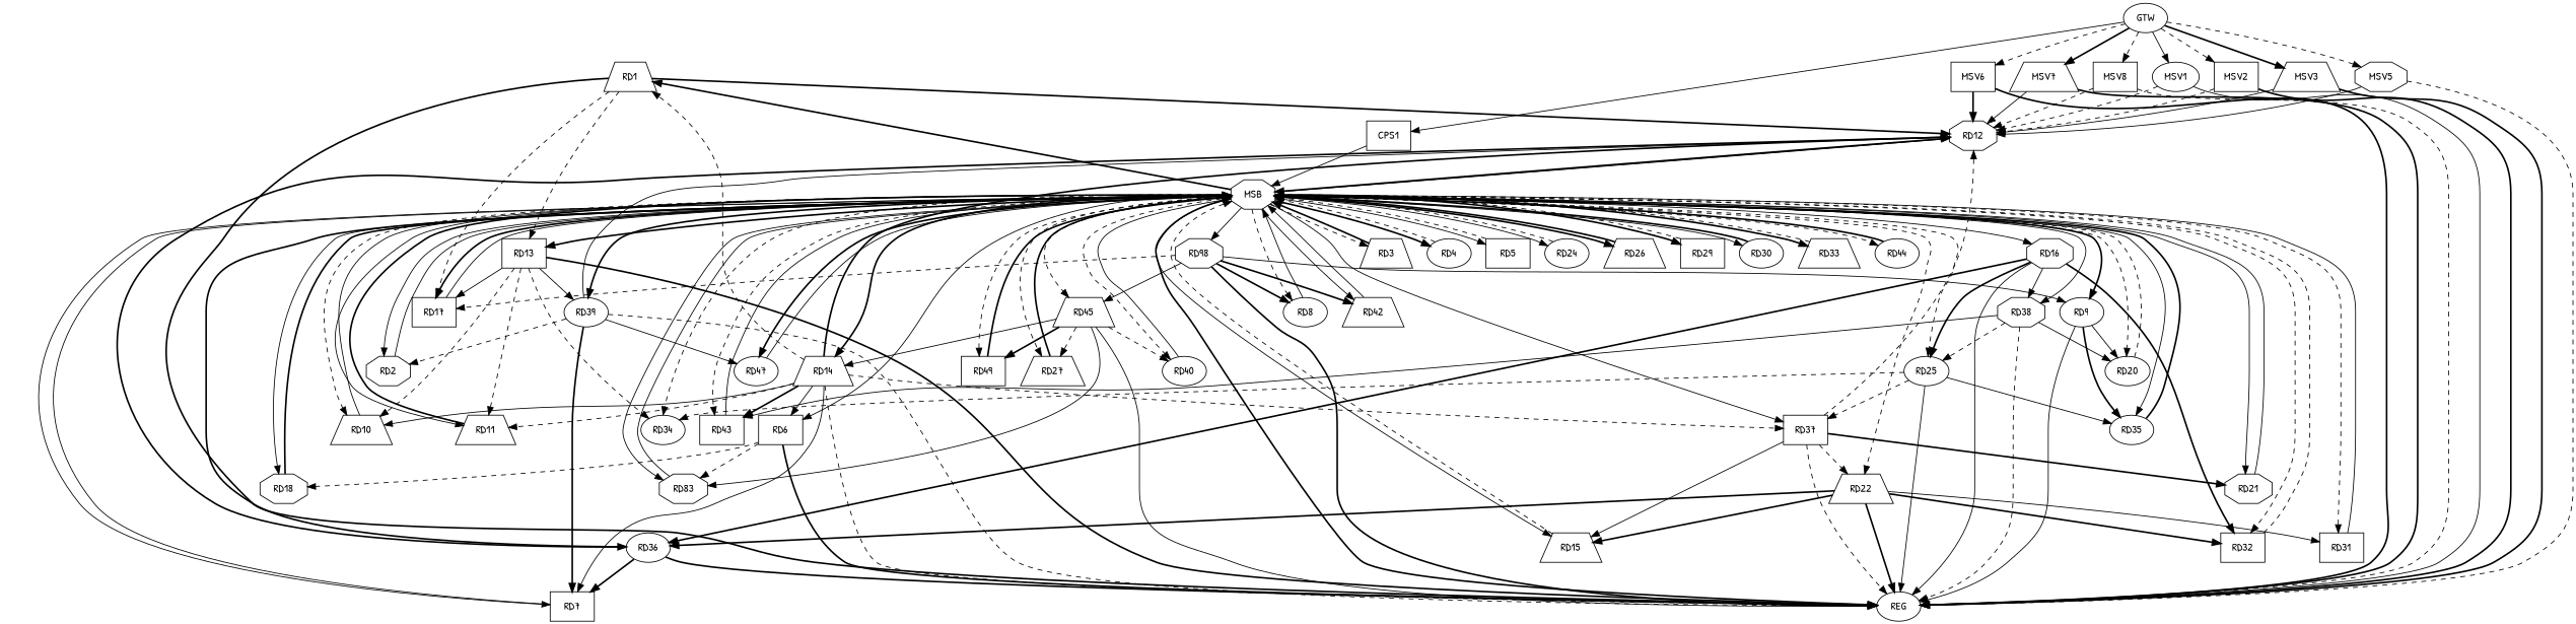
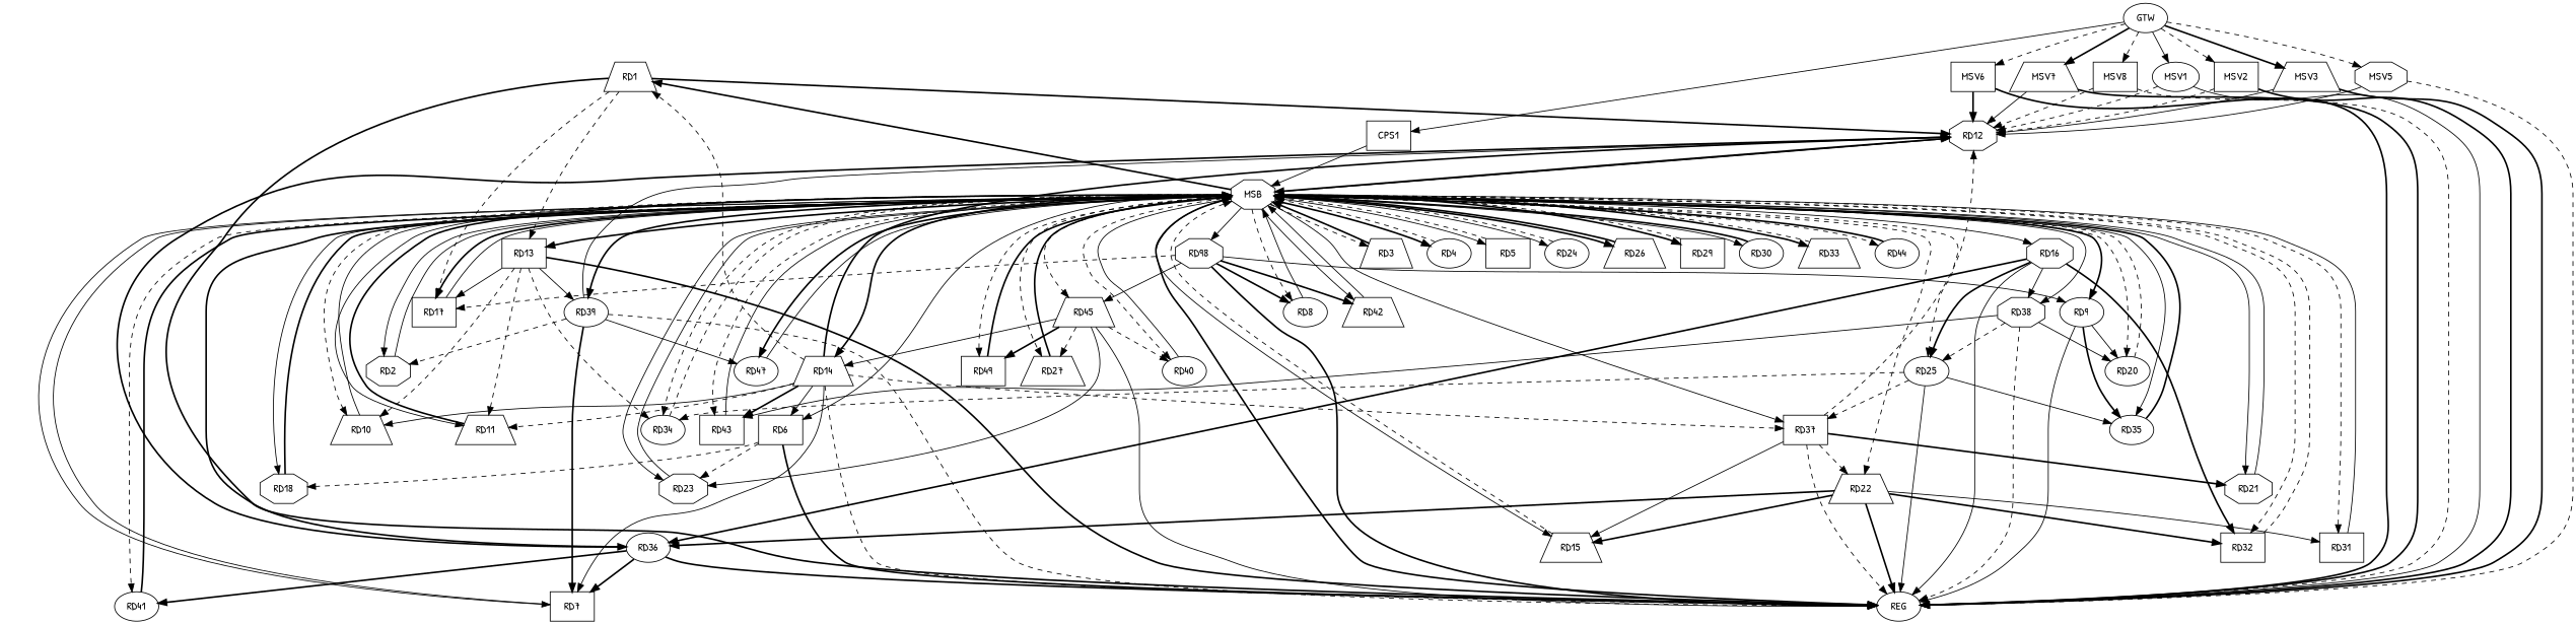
  strict digraph {
    fontname="Patrick Hand"
    node [fontname="Patrick Hand" shape=ellipse]
    edge [fontname="Patrick Hand" style=solid]
    n1 [label=RD1 shape=trapezium]
    n2 [label=RD12 shape=octagon]
    n3 [label=RD13 shape=box]
    n4 [label=RD17 shape=box]
    n5 [label=REG]
    n6 [label=MSB shape=octagon]
    n7 [label=RD10 shape=trapezium]
    n8 [label=RD11 shape=trapezium]
    n9 [label=RD34]
    n10 [label=RD39]
    n11 [label=RD2 shape=octagon]
    n12 [label=RD3 shape=trapezium]
    n13 [label=RD4]
    n14 [label=RD5 shape=box]
    n15 [label=RD6 shape=box]
    n16 [label=RD18 shape=octagon]
-   n17 [label=RD83 shape=octagon]
+   n17 [label=RD23 shape=octagon]
    n18 [label=RD7 shape=box]
    n19 [label=RD8]
    n20 [label=RD9]
    n21 [label=RD20]
    n22 [label=RD35]
    n23 [label=RD14 shape=trapezium]
    n24 [label=RD37 shape=box]
    n25 [label=RD43 shape=box]
    n26 [label=RD15 shape=trapezium]
    n27 [label=RD16 shape=octagon]
    n28 [label=RD25]
    n29 [label=RD32 shape=box]
    n30 [label=RD36]
    n31 [label=RD38 shape=octagon]
    n32 [label=RD49 shape=box]
    n33 [label=RD21 shape=octagon]
    n34 [label=RD22 shape=trapezium]
    n35 [label=RD31 shape=box]
    n36 [label=RD24]
    n37 [label=RD26 shape=trapezium]
    n38 [label=RD27 shape=trapezium]
    n39 [label=RD98 shape=octagon]
    n40 [label=RD42 shape=trapezium]
    n41 [label=RD45 shape=trapezium]
    n42 [label=RD29 shape=box]
    n43 [label=RD30]
    n44 [label=RD33 shape=trapezium]
+   n45 [label=RD41]
    n46 [label=RD47]
    n47 [label=RD40]
    n48 [label=RD44]
    n49 [label=CPS1 shape=box]
    n50 [label=GTW]
    n51 [label=MSV1]
    n52 [label=MSV2 shape=box]
    n53 [label=MSV3 shape=trapezium]
    n54 [label=MSV5 shape=octagon]
    n55 [label=MSV6 shape=box]
    n56 [label=MSV7 shape=trapezium]
    n57 [label=MSV8 shape=box]
    n1 -> n2 [style=bold]
    n1 -> n3 [style=dashed]
    n1 -> n4 [style=dashed]
    n1 -> n5 [style=bold]
    n2 -> n6 [style=bold]
    n3 -> n4
    n3 -> n5 [style=bold]
    n3 -> n7 [style=dashed]
    n3 -> n8 [style=dashed]
    n3 -> n9 [style=dashed]
    n3 -> n10
    n4 -> n6
    n6 -> n1 [style=bold]
    n6 -> n2
    n6 -> n3 [style=bold]
    n6 -> n4 [style=bold]
    n6 -> n5 [style=bold]
    n6 -> n7 [style=dashed]
    n6 -> n8
    n6 -> n9 [style=dashed]
    n6 -> n10 [style=bold]
    n6 -> n11
    n6 -> n12 [style=dashed]
    n6 -> n13 [style=bold]
    n6 -> n14
    n6 -> n15
    n6 -> n16
    n6 -> n17
    n6 -> n18
    n6 -> n19 [style=dashed]
    n6 -> n20 [style=bold]
    n6 -> n21 [style=dashed]
    n6 -> n22
    n6 -> n23 [style=bold]
    n6 -> n24
    n6 -> n25 [style=dashed]
    n6 -> n26
    n6 -> n27
    n6 -> n28 [style=dashed]
    n6 -> n29 [style=dashed]
    n6 -> n30 [style=bold]
    n6 -> n31
    n6 -> n32 [style=dashed]
    n6 -> n33
    n6 -> n34 [style=dashed]
    n6 -> n35 [style=dashed]
    n6 -> n36
    n6 -> n37 [style=bold]
    n6 -> n38 [style=dashed]
    n6 -> n39
    n6 -> n40
    n6 -> n41 [style=dashed]
    n6 -> n42 [style=bold]
    n6 -> n43
    n6 -> n44 [style=bold]
+   n6 -> n45 [style=dashed]
    n6 -> n46 [style=bold]
    n6 -> n47 [style=dashed]
    n6 -> n48 [style=dashed]
    n7 -> n6
    n8 -> n6 [style=bold]
+   n9 -> n6 [style=dashed]
    n10 -> n2
    n10 -> n5 [style=dashed]
    n10 -> n11 [style=dashed]
    n10 -> n18 [style=bold]
    n10 -> n46
    n11 -> n6
    n12 -> n6 [style=bold]
    n13 -> n6 [style=dashed]
    n14 -> n6 [style=dashed]
    n15 -> n5 [style=bold]
    n15 -> n16 [style=dashed]
    n15 -> n17 [style=dashed]
    n16 -> n6 [style=bold]
    n17 -> n6
    n18 -> n6
    n19 -> n6
    n20 -> n5
    n20 -> n21
    n20 -> n22 [style=bold]
    n21 -> n6 [style=dashed]
    n22 -> n6 [style=bold]
    n23 -> n1 [style=dashed]
    n23 -> n2 [style=bold]
    n23 -> n5 [style=dashed]
    n23 -> n7
    n23 -> n8 [style=dashed]
    n23 -> n15
    n23 -> n18
    n23 -> n24 [style=dashed]
    n23 -> n25 [style=bold]
    n24 -> n2 [style=dashed]
    n24 -> n5 [style=dashed]
    n24 -> n26
    n24 -> n33 [style=bold]
    n24 -> n34 [style=dashed]
    n25 -> n6
    n26 -> n6 [style=dashed]
    n27 -> n5
    n27 -> n28 [style=bold]
    n27 -> n29 [style=bold]
    n27 -> n30 [style=bold]
    n27 -> n31
    n28 -> n5
    n28 -> n9 [style=dashed]
    n28 -> n22
    n28 -> n24 [style=dashed]
    n29 -> n6 [style=dashed]
    n30 -> n2 [style=bold]
    n30 -> n5 [style=bold]
    n30 -> n18 [style=bold]
+   n30 -> n45 [style=bold]
    n31 -> n5 [style=dashed]
    n31 -> n21
    n31 -> n25
    n31 -> n28 [style=dashed]
    n32 -> n6 [style=bold]
    n33 -> n6
    n34 -> n5 [style=bold]
    n34 -> n26 [style=bold]
    n34 -> n29 [style=bold]
    n34 -> n30 [style=bold]
    n34 -> n35
    n35 -> n6
    n36 -> n6 [style=dashed]
    n37 -> n6 [style=bold]
    n38 -> n6 [style=bold]
    n39 -> n4 [style=dashed]
    n39 -> n5 [style=bold]
    n39 -> n19 [style=bold]
    n39 -> n20
    n39 -> n40 [style=bold]
    n39 -> n41
    n40 -> n6
    n41 -> n5
    n41 -> n17
    n41 -> n23
    n41 -> n32 [style=bold]
    n41 -> n38 [style=dashed]
    n41 -> n47 [style=dashed]
    n42 -> n6 [style=dashed]
    n43 -> n6 [style=bold]
    n44 -> n6 [style=dashed]
+   n45 -> n6 [style=bold]
    n46 -> n6
    n47 -> n6
    n48 -> n6 [style=bold]
    n49 -> n6
    n50 -> n49
    n50 -> n51
    n50 -> n52 [style=dashed]
    n50 -> n53 [style=bold]
    n50 -> n54 [style=dashed]
    n50 -> n55 [style=dashed]
    n50 -> n56 [style=bold]
    n50 -> n57 [style=dashed]
    n51 -> n2 [style=dashed]
    n51 -> n5
    n52 -> n2 [style=dashed]
    n52 -> n5 [style=bold]
    n53 -> n2
    n53 -> n5 [style=bold]
    n54 -> n2
    n54 -> n5 [style=dashed]
    n55 -> n2 [style=bold]
    n55 -> n5 [style=bold]
    n56 -> n2
    n56 -> n5 [style=bold]
    n57 -> n2 [style=dashed]
    n57 -> n5 [style=dashed]
  }
